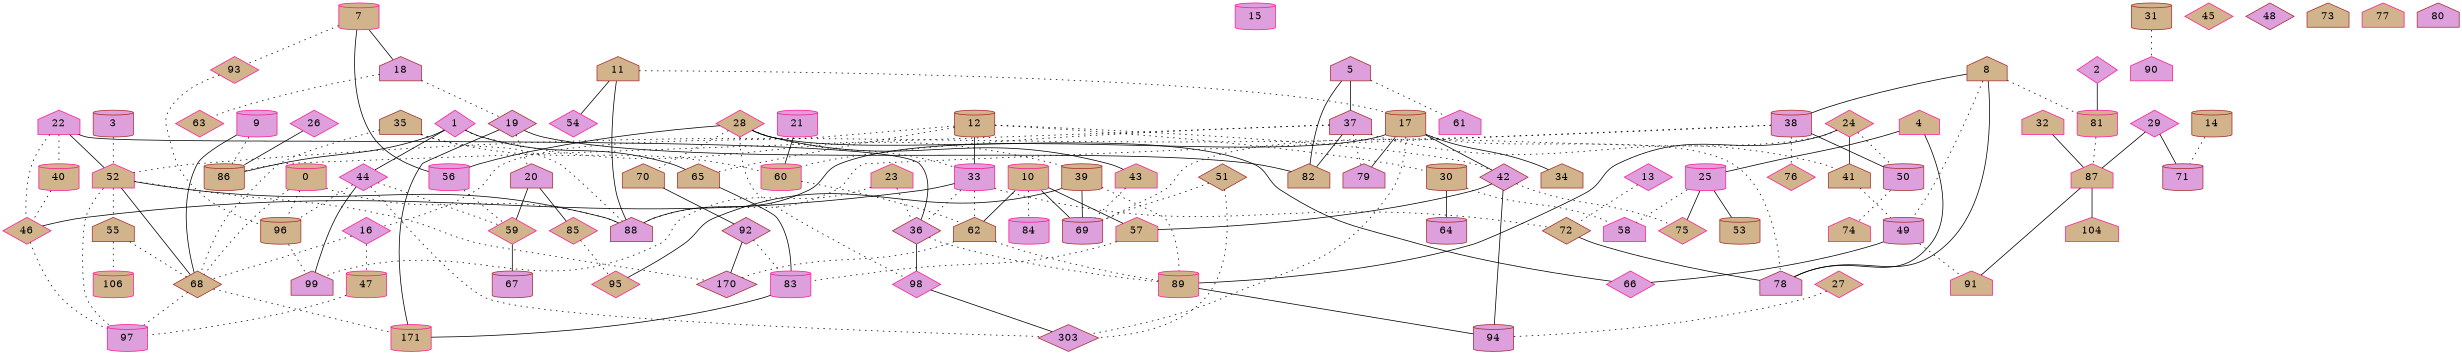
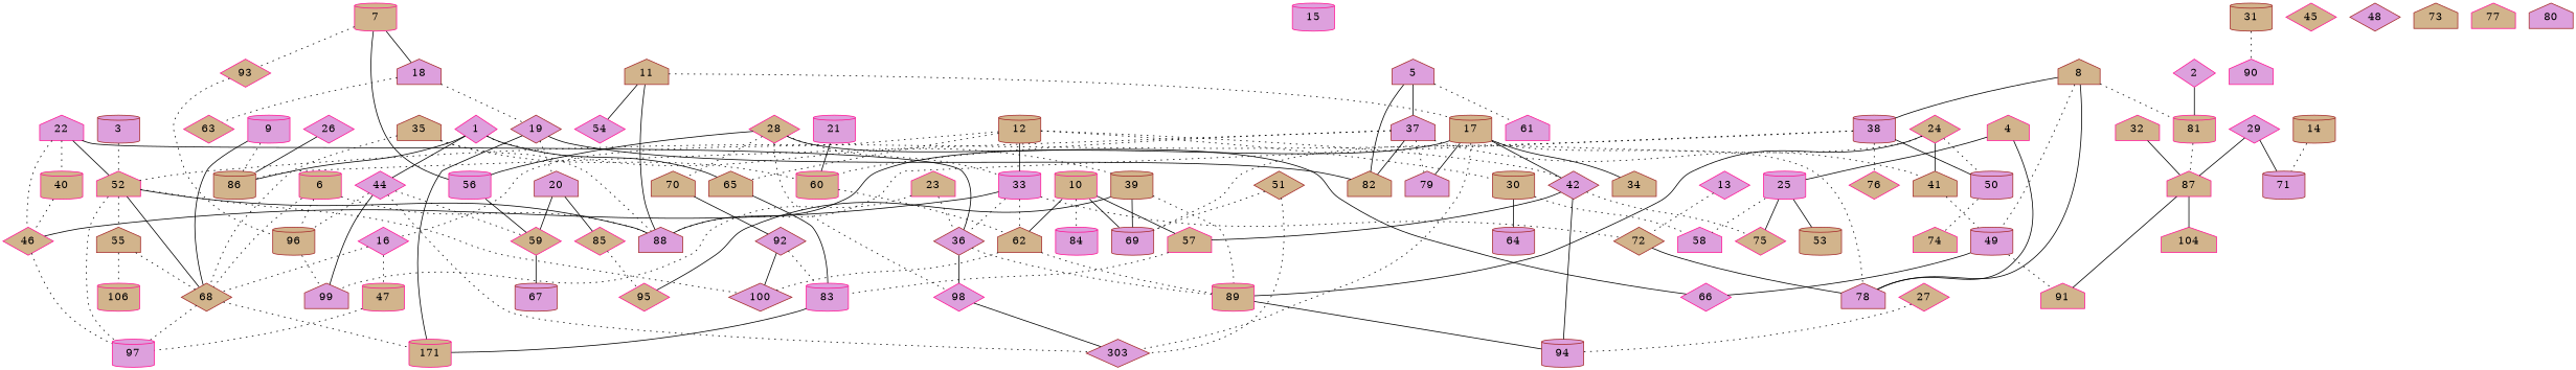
  graph {
    node [color=deeppink fillcolor=tan shape=cylinder style=filled]
    edge [style=dotted]
    1 [fillcolor=plum shape=diamond]
    39 [color=brown]
    44 [fillcolor=plum shape=diamond]
    65 [color=brown shape=house]
    86 [color=brown]
    69 [color=brown fillcolor=plum]
    89
    95 [shape=diamond]
    96 [color=brown]
    99 [color=brown fillcolor=plum shape=house]
    n11 [color=brown fillcolor=plum label=303 shape=diamond]
    59 [shape=diamond]
    83 [fillcolor=plum]
    2 [fillcolor=plum shape=diamond]
    81
    87 [shape=house]
    3 [color=brown fillcolor=plum]
    52 [shape=house]
    68 [color=brown shape=diamond]
    88 [color=brown fillcolor=plum shape=house]
    97 [fillcolor=plum]
    55 [color=brown shape=house]
-   100 [color=brown fillcolor=plum shape=diamond label=170]
+   100 [color=brown fillcolor=plum shape=diamond]
    4 [shape=house]
    25 [fillcolor=plum]
    78 [color=brown fillcolor=plum shape=house]
    53 [color=brown]
    58 [fillcolor=plum shape=house]
    75 [shape=diamond]
    5 [color=brown fillcolor=plum shape=house]
    37 [color=brown fillcolor=plum shape=house]
    61 [fillcolor=plum shape=house]
    82 [color=brown shape=house]
    79 [color=brown fillcolor=plum shape=house]
    60
    41 [color=brown shape=house]
-   6 [label=0]
+   6
    n38 [label=171]
    18 [color=brown fillcolor=plum shape=house]
    7
    56 [fillcolor=plum]
    93 [shape=diamond]
    19 [color=brown fillcolor=plum shape=diamond]
    63 [shape=diamond]
    8 [color=brown shape=house]
    38 [color=brown fillcolor=plum]
    49 [color=brown fillcolor=plum]
    50 [color=brown fillcolor=plum]
    76 [shape=diamond]
    66 [fillcolor=plum shape=diamond]
    91 [shape=house]
    9 [fillcolor=plum]
    57 [shape=house]
    10
    62 [color=brown shape=house]
    84 [fillcolor=plum]
    11 [color=brown shape=house]
    17 [color=brown]
    54 [fillcolor=plum shape=diamond]
    42 [color=brown fillcolor=plum shape=diamond]
    34 [color=brown shape=house]
    12 [color=brown]
    16 [fillcolor=plum shape=diamond]
    30 [color=brown]
    33 [fillcolor=plum]
    47
    64 [color=brown fillcolor=plum]
    72 [color=brown shape=diamond]
    36 [color=brown fillcolor=plum shape=diamond]
    46 [shape=diamond]
    94 [color=brown fillcolor=plum]
    13 [fillcolor=plum shape=diamond]
    14 [color=brown]
    71 [color=brown fillcolor=plum]
    15 [fillcolor=plum]
    20 [color=brown fillcolor=plum shape=house]
    85 [shape=diamond]
    67 [color=brown fillcolor=plum]
    21 [fillcolor=plum]
    22 [fillcolor=plum shape=house]
    40
    98 [fillcolor=plum shape=diamond]
    23 [shape=house]
    24 [shape=diamond]
    74 [shape=house]
    26 [fillcolor=plum shape=diamond]
    27 [shape=diamond]
    28 [shape=diamond]
-   43 [shape=house]
    70 [color=brown shape=house]
    92 [color=brown fillcolor=plum shape=diamond]
    29 [fillcolor=plum shape=diamond]
    104 [shape=house]
    31 [color=brown]
    90 [fillcolor=plum shape=house]
    32 [shape=house]
    35 [color=brown shape=house]
    45 [shape=diamond]
    48 [color=brown fillcolor=plum shape=diamond]
    51 [color=brown shape=diamond]
    n101 [label=106]
    73 [color=brown shape=house]
    77 [shape=house]
    80 [color=brown fillcolor=plum shape=house]
    1 -- 39
    1 -- 44 [style=solid]
    1 -- 65 [style=solid]
    1 -- 86 [style=solid]
    39 -- 69 [style=solid]
    39 -- 89
    39 -- 95 [style=solid]
    44 -- 96
    44 -- 99 [style=solid]
    44 -- n11
    44 -- 59
    65 -- 83 [style=solid]
    89 -- 94 [style=solid]
    96 -- 99
    59 -- 67 [style=solid]
    83 -- n38 [style=solid]
    2 -- 81 [style=solid]
    81 -- 87
    87 -- 91 [style=solid]
    87 -- 104 [style=solid]
    3 -- 52
    52 -- 68 [style=solid]
    52 -- 88 [style=solid]
    52 -- 97
    52 -- 55
    52 -- 100
    68 -- 97
    68 -- n38
    55 -- 68
    55 -- n101
    4 -- 25 [style=solid]
    4 -- 78 [style=solid]
    25 -- 53 [style=solid]
    25 -- 58
    25 -- 75 [style=solid]
    5 -- 37 [style=solid]
    5 -- 61
    5 -- 82 [style=solid]
    37 -- 86
    37 -- 82 [style=solid]
    37 -- 79
    37 -- 60
    37 -- 41
    60 -- 62
    41 -- 49
    6 -- 96
    6 -- 68
    6 -- 88
    18 -- 19
    18 -- 63
    7 -- 18 [style=solid]
    7 -- 56 [style=solid]
    7 -- 93
-   56 -- 59
+   56 -- 59 [style=solid]
    93 -- 96
    19 -- 82 [style=solid]
    19 -- n38 [style=solid]
    19 -- 20
    8 -- 81
    8 -- 78 [style=solid]
    8 -- 38 [style=solid]
    8 -- 49
    38 -- 52
    38 -- 88
    38 -- 50 [style=solid]
    38 -- 76
    49 -- 66 [style=solid]
    49 -- 91
    50 -- 74
    9 -- 86
    9 -- 68 [style=solid]
    57 -- 83
    10 -- 69 [style=solid]
    10 -- 57 [style=solid]
    10 -- 62 [style=solid]
    10 -- 84
    62 -- 89
    62 -- 100
    11 -- 88 [style=solid]
    11 -- 17
    11 -- 54 [style=solid]
    17 -- n11
    17 -- 88 [style=solid]
    17 -- 78
    17 -- 79 [style=solid]
    17 -- 42 [style=solid]
    17 -- 34 [style=solid]
    42 -- 75
    42 -- 57 [style=solid]
    42 -- 94 [style=solid]
    12 -- 65
    12 -- 42
    12 -- 16
    12 -- 30
    12 -- 33 [style=solid]
    16 -- 68
    16 -- 47
    30 -- 58
    30 -- 64 [style=solid]
    33 -- 62
    33 -- 72
    33 -- 36
    33 -- 46 [style=solid]
    47 -- 97
    72 -- 78 [style=solid]
    36 -- 89
    36 -- 98 [style=solid]
    46 -- 97
    13 -- 72
    14 -- 71
    20 -- 59 [style=solid]
    20 -- 85 [style=solid]
    85 -- 95
    21 -- 60 [style=solid]
    22 -- 52 [style=solid]
    22 -- 36 [style=solid]
    22 -- 46
    22 -- 40
    40 -- 46
    98 -- n11 [style=solid]
    23 -- 99
    23 -- 36
    24 -- 69
    24 -- 89 [style=solid]
    24 -- 41 [style=solid]
    24 -- 50
    26 -- 86 [style=solid]
    27 -- 94
    28 -- 56 [style=solid]
    28 -- 66 [style=solid]
    28 -- 33
    28 -- 98
-   28 -- 43 [style=solid]
    28 -- 70
-   43 -- 69
    70 -- 92 [style=solid]
    92 -- 83
    92 -- 100 [style=solid]
    29 -- 87 [style=solid]
    29 -- 71 [style=solid]
    31 -- 90
    32 -- 87 [style=solid]
    35 -- 68
    35 -- 88
    35 -- 60
    51 -- 69
    51 -- n11
  }
